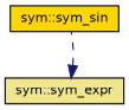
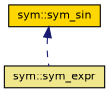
  digraph {
    node [color=black fontname=Helvetica fontsize=10 shape=record style=filled]
    n1 [fillcolor=gold fontcolor=black height=0.2 label="sym::sym_sin" width=0.4]
    n2 [fillcolor=khaki height=0.2 label="sym::sym_expr" width=0.4]
-   n2 -> n1 [color=midnightblue dir=back fontname=Helvetica fontsize=10 labelfontname=Helvetica labelfontsize=10 style=dashed]
+   n1 -> n2 [color=midnightblue dir=back fontname=Helvetica fontsize=10 labelfontname=Helvetica labelfontsize=10 style=dashed]
  }
